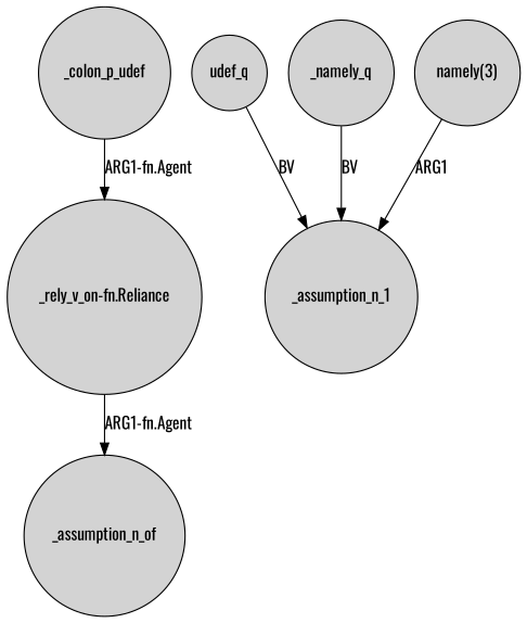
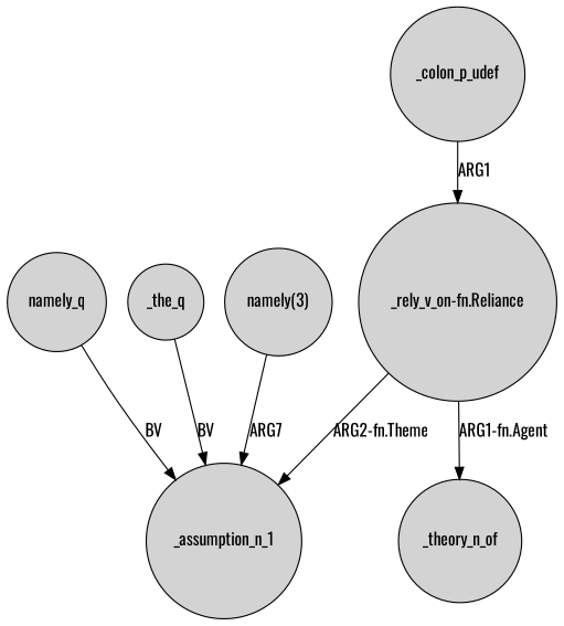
  digraph {
    fontname=Oswald
    node [fontname=Oswald shape=circle style=filled]
    edge [fontname=Oswald]
    "_rely_v_on-fn.Reliance"
-   _theory_n_of [label=_assumption_n_of]
+   _theory_n_of
    _assumption_n_1
-   udef_q
-   _the_q [label=_namely_q]
+   udef_q [label=namely_q]
+   _the_q
    n6 [label="namely(3)"]
    n7 [label=_colon_p_udef]
    "_rely_v_on-fn.Reliance" -> _theory_n_of [label="ARG1-fn.Agent"]
+   "_rely_v_on-fn.Reliance" -> _assumption_n_1 [label="ARG2-fn.Theme"]
    udef_q -> _assumption_n_1 [label=BV]
    _the_q -> _assumption_n_1 [label=BV]
-   n6 -> _assumption_n_1 [label=ARG1]
-   n7 -> "_rely_v_on-fn.Reliance" [label="ARG1-fn.Agent"]
+   n6 -> _assumption_n_1 [label=ARG7]
+   n7 -> "_rely_v_on-fn.Reliance" [label=ARG1]
  }
